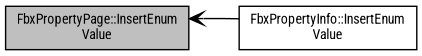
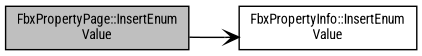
  digraph {
    rankdir=LR
    fontname="Roboto Condensed"
    node [color=black fontname="Roboto Condensed" fontsize=10 shape=record style=filled]
    n1 [fillcolor=grey75 fontcolor=black height=0.2 label="FbxPropertyPage::InsertEnum\lValue" width=0.4]
    n2 [fillcolor=white height=0.2 label="FbxPropertyInfo::InsertEnum\lValue" width=0.4]
-   n2 -> n1 [color=black fontname="Roboto Condensed" fontsize=10 labelfontname=Helvetica labelfontsize=10 style=solid arrowhead=vee]
+   n1 -> n2 [color=black fontname="Roboto Condensed" fontsize=10 labelfontname=Helvetica labelfontsize=10 style=solid arrowhead=vee]
  }
